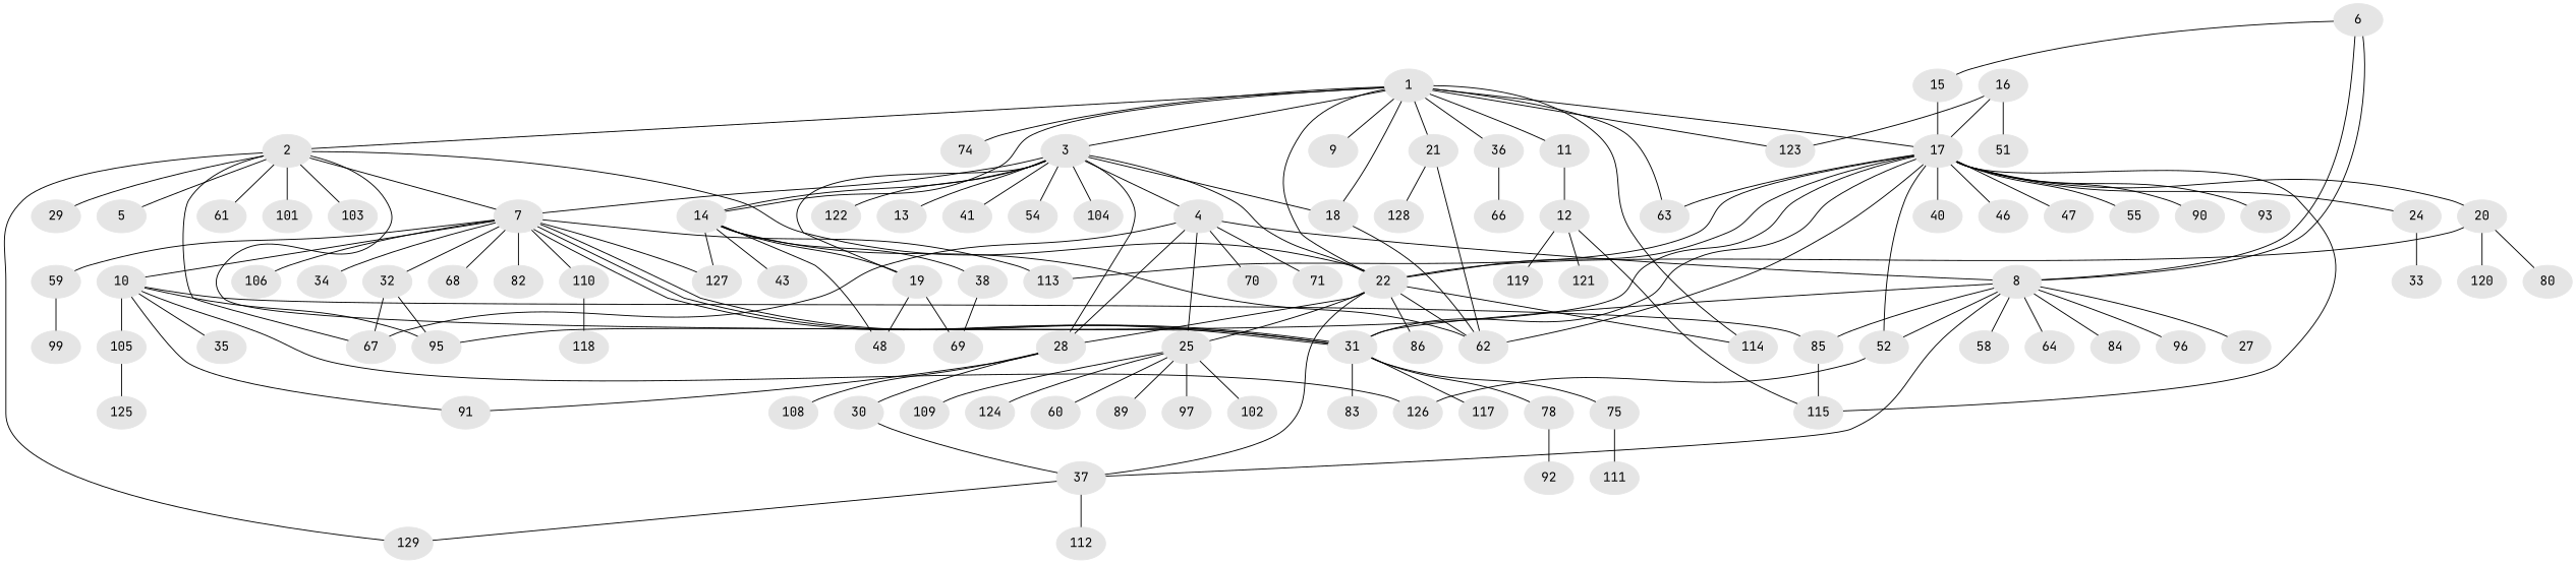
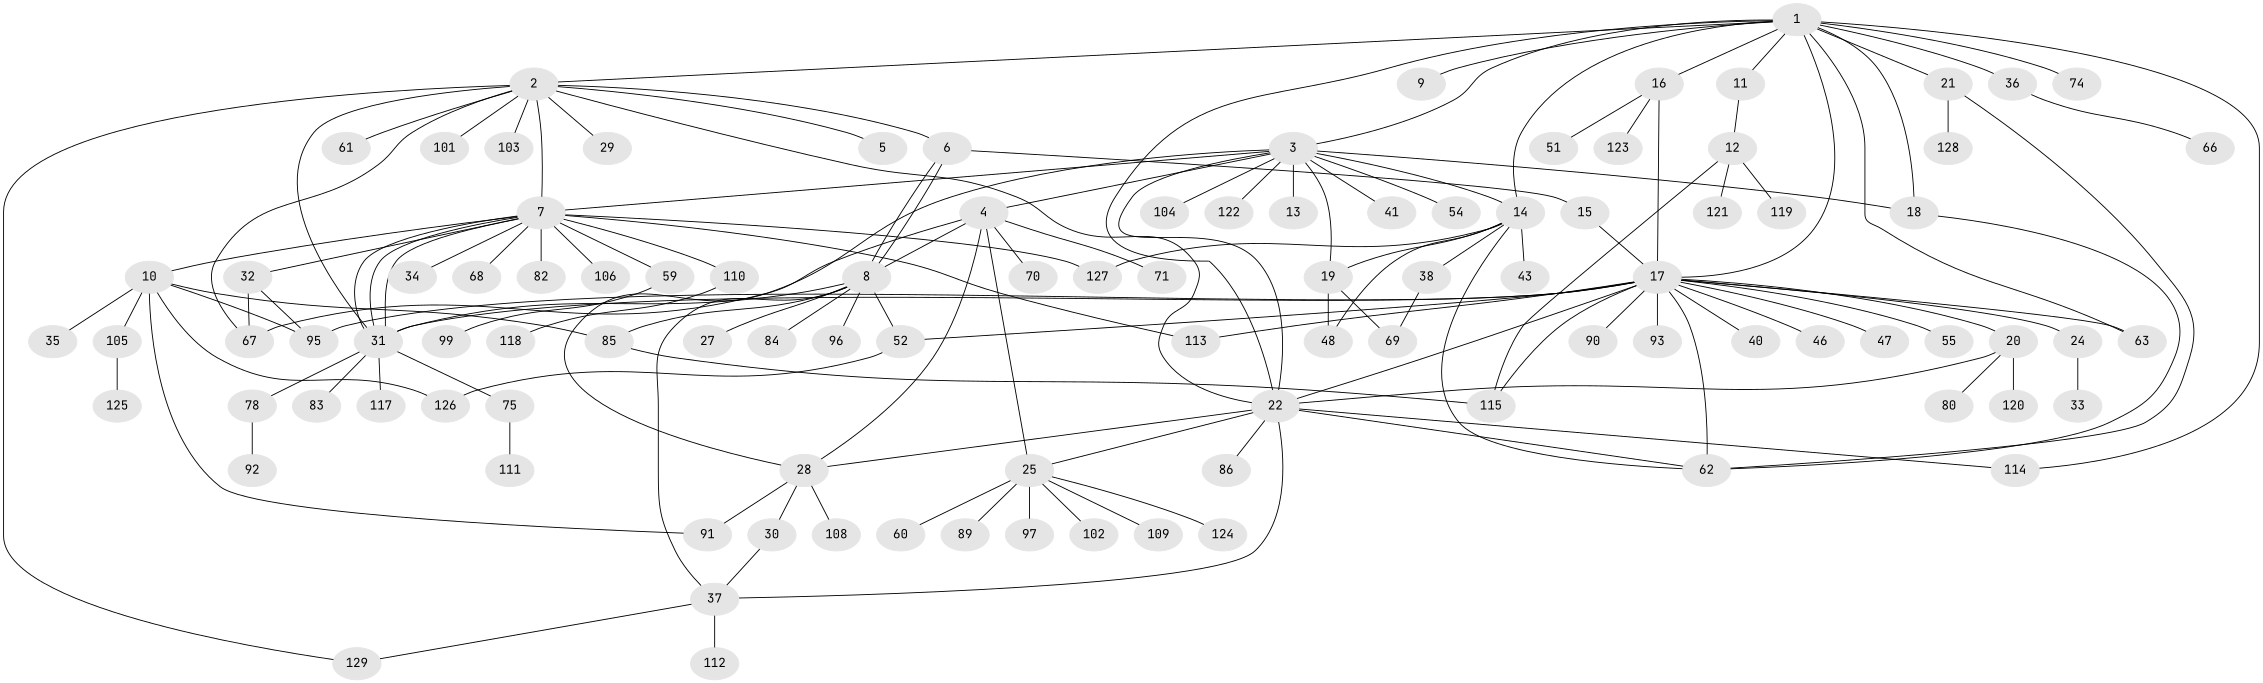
  graph {
    fontname="JetBrains Mono"
    node [color=gray90 fontname="JetBrains Mono" style=filled]
    edge [fontname="JetBrains Mono"]
    1 [super="+39"]
    2 [super="+94"]
    3 [super="+49"]
    9
    11
    14 [super="+73"]
    16
    17 [super="+45"]
    18
    21 [super="+50"]
    22 [super="+23"]
    36
    n13 [label=63]
    74
    114
    5
    6
    7 [super="+26"]
    31 [super="+88"]
    61
    67
    101
    103
    129
    29 [super="+42"]
    4 [super="+44"]
    13
    19 [super="+98"]
    28 [super="+83"]
    41
    54
    104
    122
    12 [super="+107"]
    127
    38
    43
    48 [super="+65"]
    62 [super="+76"]
    51
    123
    113
    52
    95 [super="+116"]
    115
    20
    24 [super="+81"]
    40
    46
    47
    55
    90
    93
    128
    25 [super="+79"]
    37 [super="+63"]
    86
    66
    8 [super="+56"]
    15 [super="+77"]
    10 [super="+72"]
    32 [super="+57"]
    34
    59
    68
    82
    106
    110
    75
    78
    n71 [label=83]
    117
    70
    71
    69
    91
    30
    108
    27
-   58
-   64
    84
    85
    96
    60 [super="+100"]
    89
    97
    102
    109
    124
    35
    105
    126
    99
    118
    112
    125
    119
    121
    80
    120
    33
    111
    92
    1 -- 2
    1 -- 3
    1 -- 9
    1 -- 11
    1 -- 14
-   1 -- 123
+   1 -- 16
    1 -- 17
    1 -- 18
    1 -- 21
    1 -- 22
    1 -- 36
    1 -- n13
    1 -- 74
    1 -- 114
    2 -- 22
    2 -- 5
+   2 -- 6
    2 -- 7
    2 -- 31
    2 -- 61
    2 -- 67
    2 -- 101
    2 -- 103
    2 -- 129
    2 -- 29
    3 -- 14
    3 -- 18
    3 -- 22
    3 -- 7
    3 -- 4
    3 -- 13
    3 -- 19
    3 -- 28
    3 -- 41
    3 -- 54
    3 -- 104
    3 -- 122
    11 -- 12
    14 -- 19
    14 -- 127
    14 -- 38
    14 -- 43
    14 -- 48
    14 -- 62
    16 -- 17
    16 -- 51
    16 -- 123
    17 -- 22
    17 -- n13
    17 -- 31
    17 -- 62
    17 -- 113
    17 -- 52
    17 -- 95
    17 -- 115
    17 -- 20
    17 -- 24
    17 -- 40
    17 -- 46
    17 -- 47
    17 -- 55
    17 -- 90
    17 -- 93
    18 -- 62
    21 -- 62
    21 -- 128
    22 -- 114
    22 -- 28
    22 -- 62
    22 -- 25
    22 -- 37
    22 -- 86
    36 -- 66
    6 -- 8
    6 -- 8
    6 -- 15
    7 -- 31
    7 -- 31
    7 -- 31
    7 -- 127
    7 -- 113
    7 -- 10
    7 -- 32
    7 -- 34
    7 -- 59
    7 -- 68
    7 -- 82
    7 -- 106
    7 -- 110
    31 -- 75
    31 -- 78
    31 -- n71
    31 -- 117
    4 -- 67
    4 -- 28
    4 -- 25 [weight=2]
    4 -- 8
    4 -- 70
    4 -- 71
    19 -- 48
    19 -- 69
    28 -- 91
    28 -- 30
    28 -- 108
    12 -- 115
    12 -- 119
    12 -- 121
    38 -- 69
    52 -- 126
    20 -- 22
    20 -- 80
    20 -- 120
    24 -- 33
    25 -- 60
    25 -- 89
    25 -- 97
    25 -- 102
    25 -- 109
    25 -- 124
    37 -- 129
    37 -- 112
    8 -- 31
    8 -- 52
    8 -- 37
    8 -- 27
-   8 -- 58
-   8 -- 64
    8 -- 84
    8 -- 85
    8 -- 96
    15 -- 17
    10 -- 95
    10 -- 91
    10 -- 85
    10 -- 35
    10 -- 105
    10 -- 126
    32 -- 67
    32 -- 95
    59 -- 99
    110 -- 118
    75 -- 111
    78 -- 92
    30 -- 37
    85 -- 115
    105 -- 125
  }
